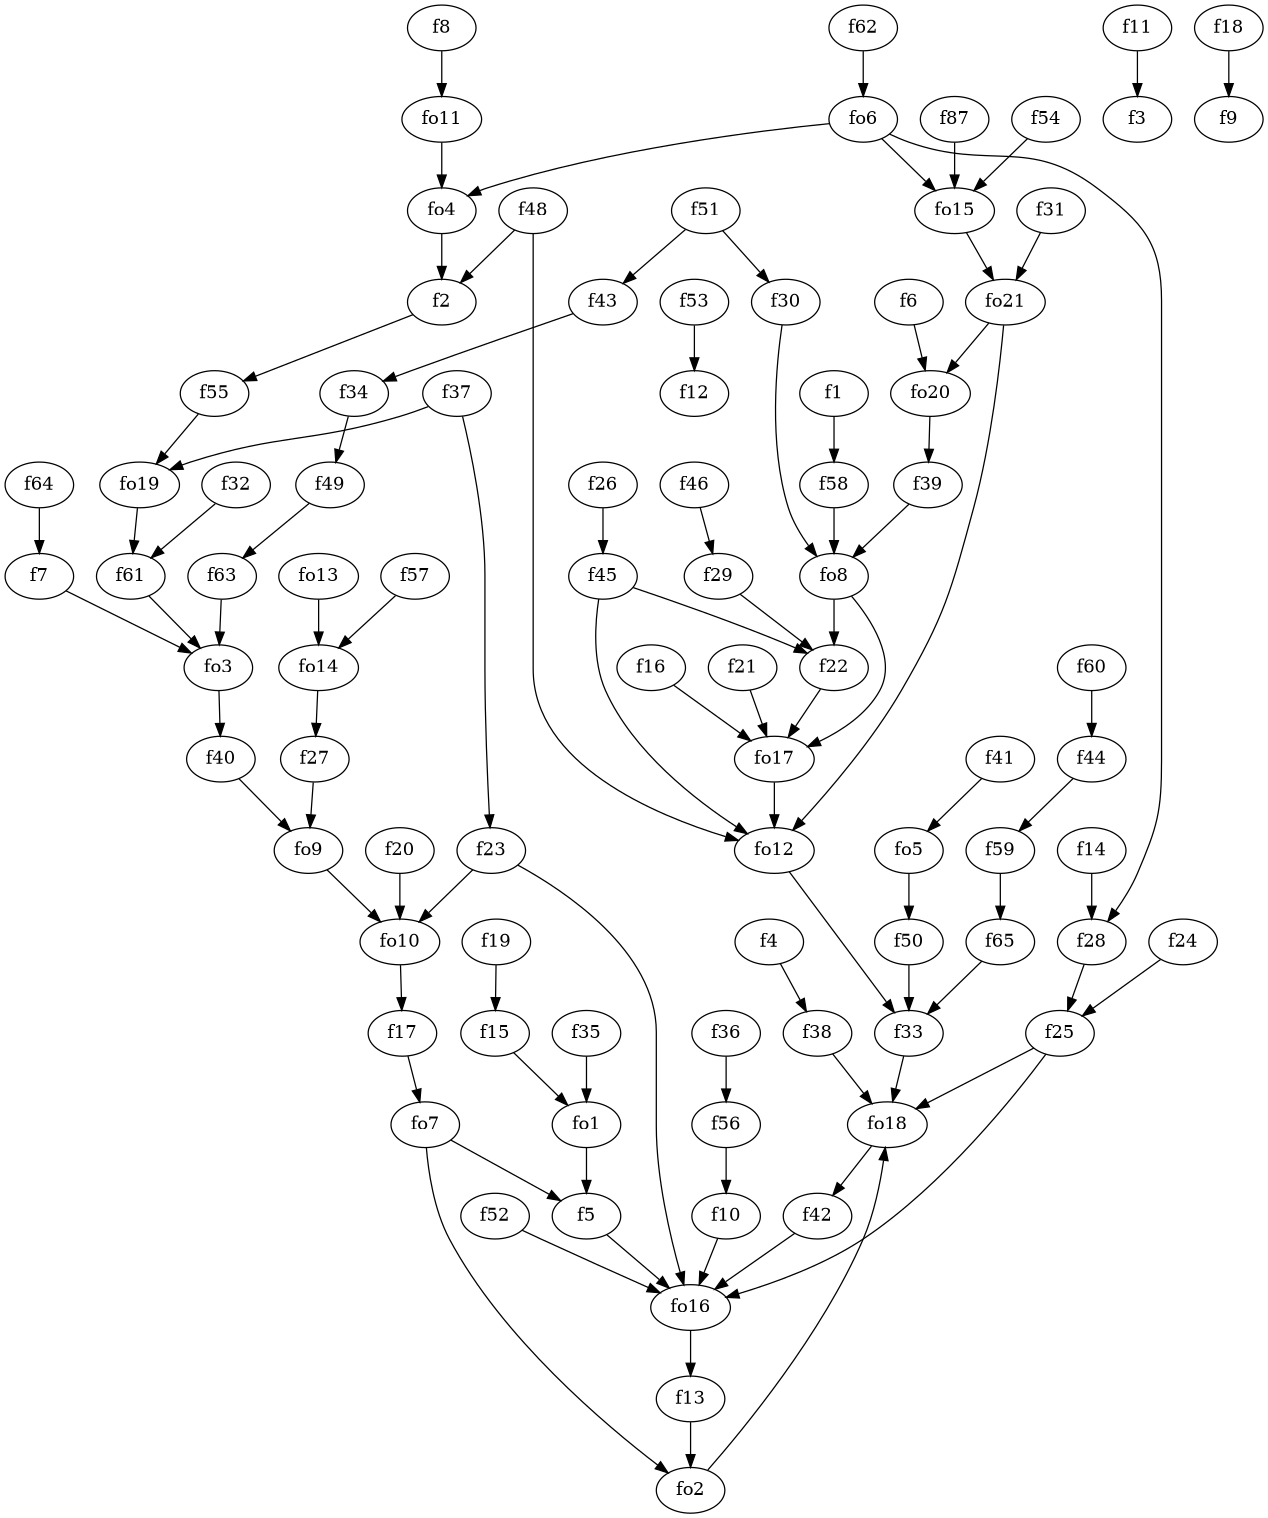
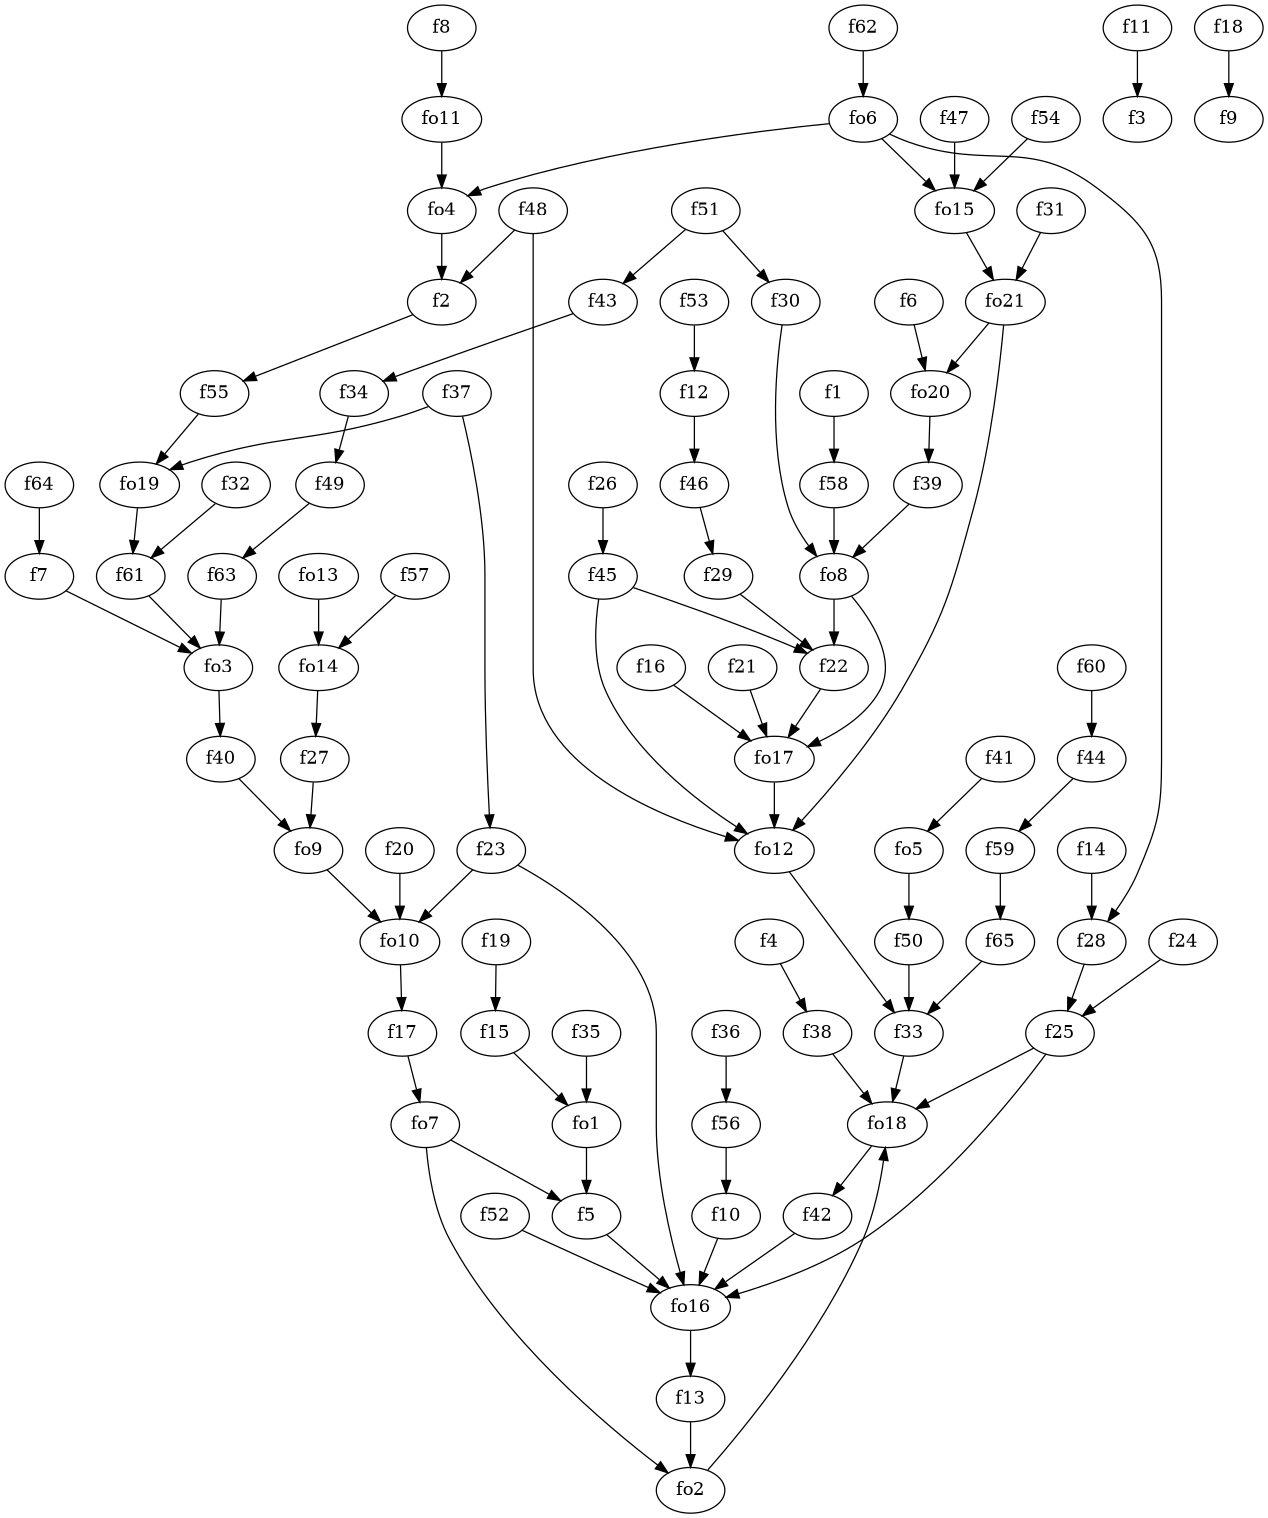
  strict digraph {
    edge [weight=2]
    f1
    f58
    fo8
    f2
    f55
    fo19
    f4
    f38
    fo18
    f5
    fo16
    f13
    f6
    fo20
    f39
    f7
    fo3
    f40
    f8
    fo11
    fo4
    fo17
    fo12
    f10
    f11
    f3
    f12
    f46
    f29
    fo2
    f14
    f28
    f25
    f15
    fo1
    f16
    f17
    fo7
    f18
    f9
    f19
    f20
    fo10
    f21
    f22
    f23
    f24
    f42
    f26
    f45
    f27
    fo9
    f30
    f31
    fo21
    f32
    f61
    f33
    f34
    f49
    f63
    f35
    f36
    f56
    f37
    f41
    fo5
    f50
    f43
    f44
    f59
    f65
-   f47 [label=f87]
+   f47
    fo15
    f48
    f51
    f52
    f53
    f54
    f57
    fo14
    f60
    f62
    fo6
    f64
    fo13
    f1 -> f58
    f58 -> fo8
    fo8 -> fo17
    fo8 -> f22
    f2 -> f55
    f55 -> fo19
    fo19 -> f61
    f4 -> f38
    f38 -> fo18
    fo18 -> f42
    f5 -> fo16
    fo16 -> f13
    f13 -> fo2
    f6 -> fo20
    fo20 -> f39
    f39 -> fo8
    f7 -> fo3
    fo3 -> f40
    f40 -> fo9
    f8 -> fo11
    fo11 -> fo4
    fo4 -> f2
    fo17 -> fo12
    fo12 -> f33
    f10 -> fo16
    f11 -> f3
+   f12 -> f46
    f46 -> f29
    f29 -> f22
    fo2 -> fo18
    f14 -> f28
    f28 -> f25
    f25 -> fo18
    f25 -> fo16
    f15 -> fo1
    fo1 -> f5
    f16 -> fo17
    f17 -> fo7
    fo7 -> f5
    fo7 -> fo2
    f18 -> f9
    f19 -> f15
    f20 -> fo10
    fo10 -> f17
    f21 -> fo17
    f22 -> fo17
    f23 -> fo16
    f23 -> fo10
    f24 -> f25
    f42 -> fo16
    f26 -> f45
    f45 -> fo12
    f45 -> f22
    f27 -> fo9
    fo9 -> fo10
    f30 -> fo8
    f31 -> fo21
    fo21 -> fo20
    fo21 -> fo12
    f32 -> f61
    f61 -> fo3
    f33 -> fo18
    f34 -> f49
    f49 -> f63
    f63 -> fo3
    f35 -> fo1
    f36 -> f56
    f56 -> f10
    f37 -> fo19
    f37 -> f23
    f41 -> fo5
    fo5 -> f50
    f50 -> f33
    f43 -> f34
    f44 -> f59
    f59 -> f65
    f65 -> f33
    f47 -> fo15
    fo15 -> fo21
    f48 -> f2
    f48 -> fo12
    f51 -> f30
    f51 -> f43
    f52 -> fo16
    f53 -> f12
    f54 -> fo15
    f57 -> fo14
    fo14 -> f27
    f60 -> f44
    f62 -> fo6
    fo6 -> fo4
    fo6 -> f28
    fo6 -> fo15
    f64 -> f7
    fo13 -> fo14
  }
